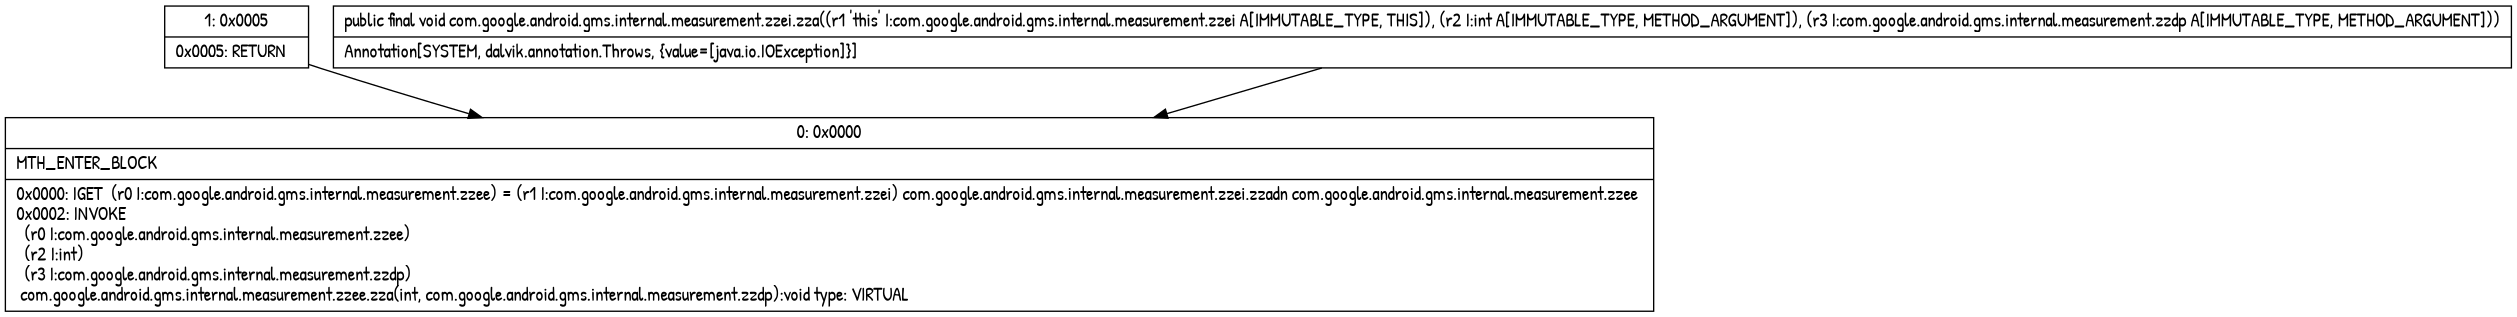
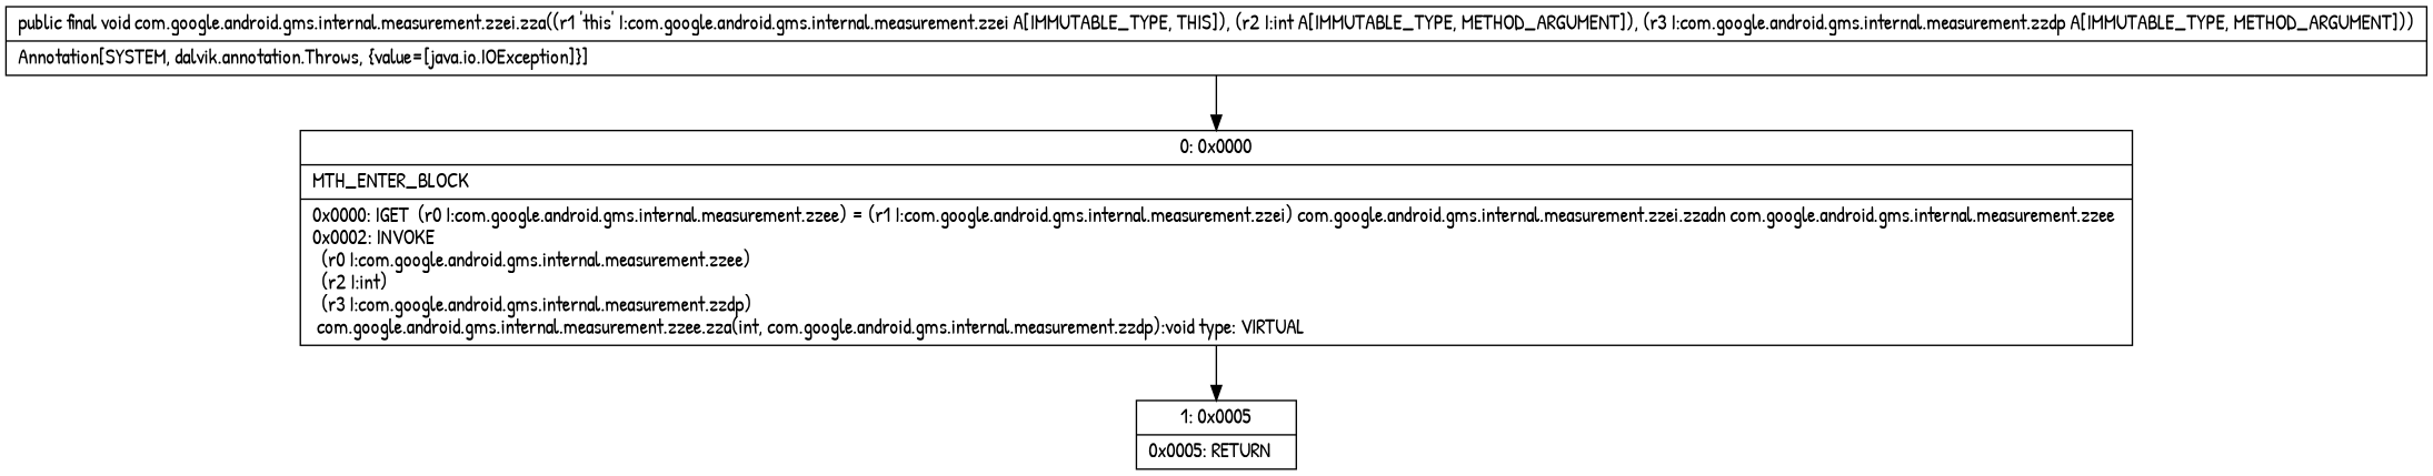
  digraph {
    fontname="Patrick Hand"
    node [shape=record fontname="Patrick Hand"]
    edge [fontname="Patrick Hand"]
    n1 [label="{0\:\ 0x0000|MTH_ENTER_BLOCK\l|0x0000: IGET  (r0 I:com.google.android.gms.internal.measurement.zzee) = (r1 I:com.google.android.gms.internal.measurement.zzei) com.google.android.gms.internal.measurement.zzei.zzadn com.google.android.gms.internal.measurement.zzee \l0x0002: INVOKE  \l  (r0 I:com.google.android.gms.internal.measurement.zzee)\l  (r2 I:int)\l  (r3 I:com.google.android.gms.internal.measurement.zzdp)\l com.google.android.gms.internal.measurement.zzee.zza(int, com.google.android.gms.internal.measurement.zzdp):void type: VIRTUAL \l}"]
    n2 [label="{1\:\ 0x0005|0x0005: RETURN   \l}"]
    n3 [label="{public final void com.google.android.gms.internal.measurement.zzei.zza((r1 'this' I:com.google.android.gms.internal.measurement.zzei A[IMMUTABLE_TYPE, THIS]), (r2 I:int A[IMMUTABLE_TYPE, METHOD_ARGUMENT]), (r3 I:com.google.android.gms.internal.measurement.zzdp A[IMMUTABLE_TYPE, METHOD_ARGUMENT]))  | Annotation[SYSTEM, dalvik.annotation.Throws, \{value=[java.io.IOException]\}]\l}"]
-   n2 -> n1
+   n1 -> n2
    n3 -> n1
  }
